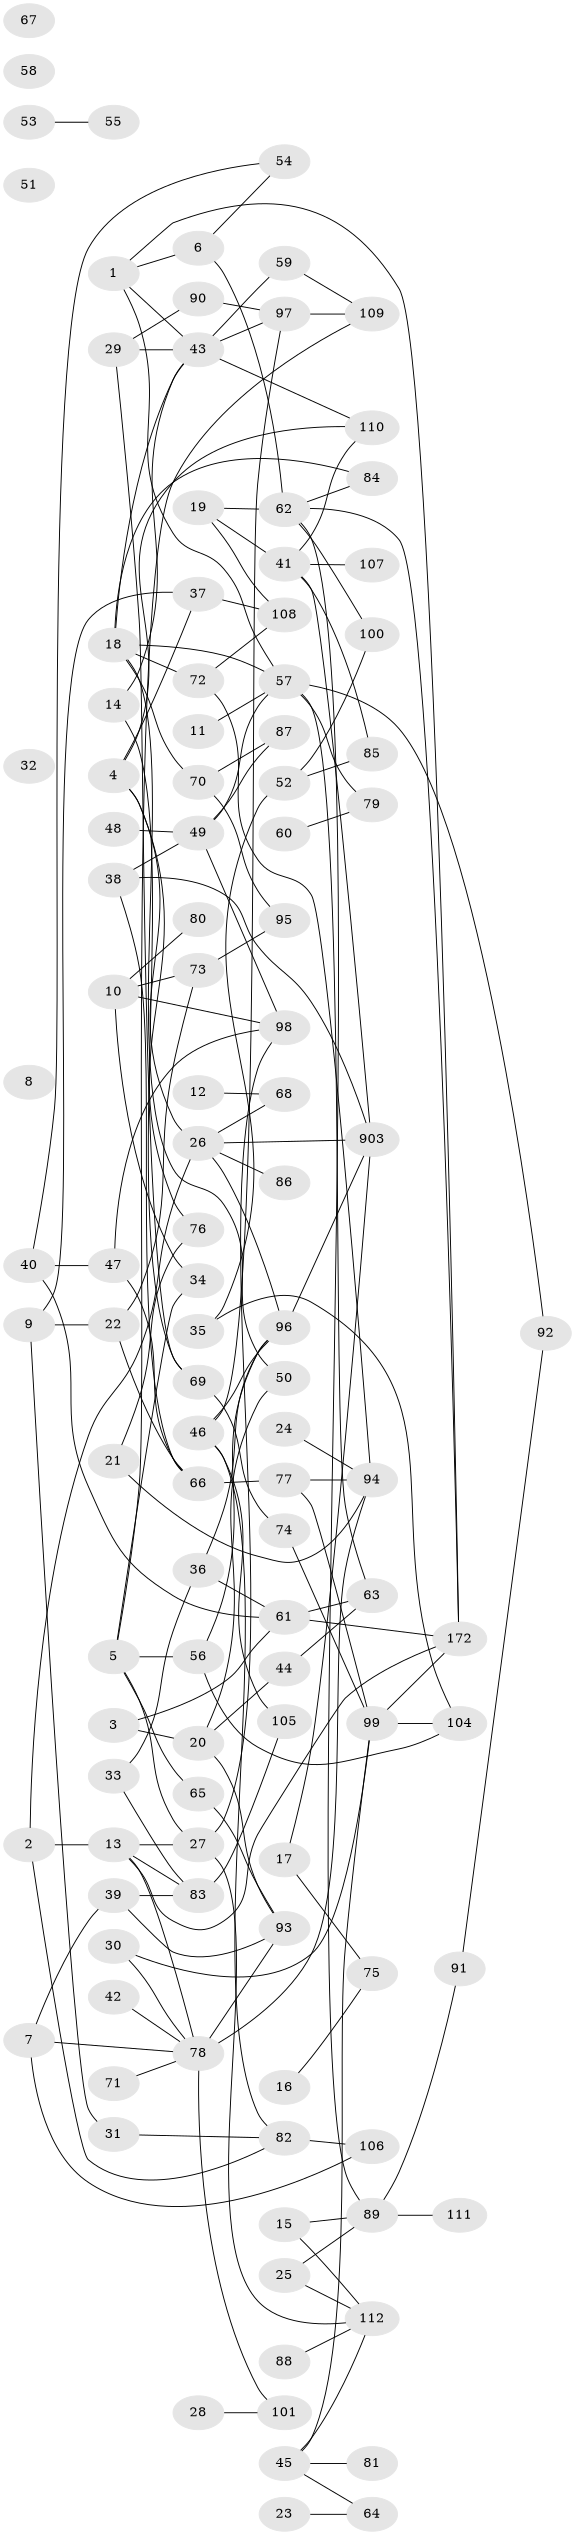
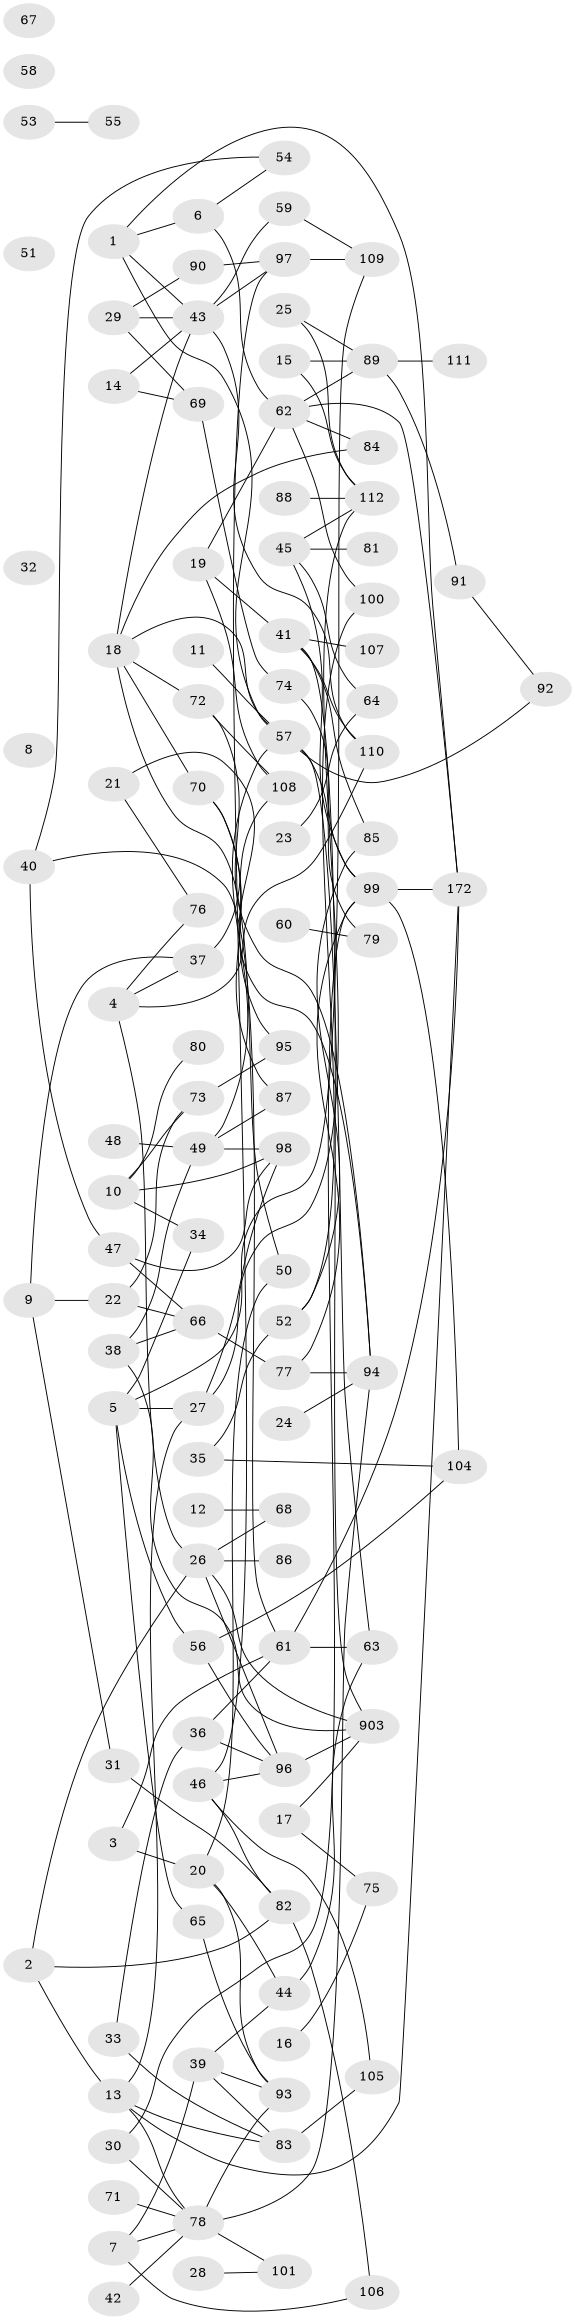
  graph {
    rankdir=LR
    node [color=gray90 style=filled]
    1
    6
    43
    57
    n5 [label=172]
    54
    62
    110
    59
    97
    63
    79
    92
    2
    13
    26
    82
    27
    78
    83
    68
    n22 [label=903]
    86
    96
    106
    3
    20
    61
    50
    44
    93
    4
    37
    76
    108
    5
    34
    56
    65
    109
    98
    112
    104
    89
    84
    100
    7
    39
    94
    101
    8
    9
    22
    31
    73
    66
    10
    80
    95
    11
    12
    105
    14
    69
    74
    15
    91
    111
    16
    75
    17
    18
    70
    72
    87
    19
    41
    85
    107
    21
    77
    23
    64
    24
    25
    28
    29
    90
    30
    99
    32
    33
    36
    35
    52
    38
    49
    40
    47
    42
    45
    81
    46
    48
    51
    53
    55
    58
    60
    67
    71
    88
    1 -- 6
    1 -- 43
    1 -- 57
    1 -- n5
    6 -- 54
    6 -- 62
    43 -- 110
    43 -- 59
    43 -- 97
    57 -- 63
    57 -- 79
    57 -- 92
    62 -- n5
    62 -- 89
    62 -- 84
    62 -- 100
    59 -- 109
    97 -- 109
    2 -- 13
    2 -- 26
    2 -- 82
    13 -- n5
    13 -- 27
    13 -- 78
    13 -- 83
    26 -- 68
    26 -- n22
    26 -- 86
    26 -- 96
    82 -- 106
    27 -- 98
    27 -- 112
    78 -- 93
    78 -- 94
    78 -- 101
    83 -- 105
    96 -- n22
    3 -- 20
    3 -- 61
    20 -- 50
    20 -- 44
    20 -- 93
    61 -- n5
    61 -- 63
    44 -- 63
    4 -- 110
    4 -- 26
    4 -- 37
    4 -- 76
    37 -- 108
    5 -- 27
    5 -- 34
    5 -- 56
    5 -- 65
    5 -- 109
    56 -- 96
    56 -- 104
    65 -- 93
    89 -- 91
    89 -- 111
    7 -- 78
    7 -- 106
    7 -- 39
    39 -- 83
+   39 -- 44
    39 -- 93
    9 -- 37
    9 -- 22
    9 -- 31
    22 -- 73
    22 -- 66
    31 -- 82
    73 -- 95
    66 -- 77
    10 -- 34
    10 -- 98
    10 -- 73
    10 -- 80
    11 -- 57
    12 -- 68
    14 -- 43
    14 -- 69
    69 -- 74
    74 -- 99
    15 -- 112
    15 -- 89
    91 -- 92
    16 -- 75
    17 -- n22
    17 -- 75
    18 -- 43
    18 -- 57
    18 -- 50
    18 -- 84
    18 -- 70
    18 -- 72
    70 -- 95
    70 -- 87
    72 -- 108
    72 -- 94
    19 -- 62
    19 -- 108
    19 -- 41
    41 -- 110
    41 -- n22
    41 -- 85
    41 -- 107
    21 -- 76
    21 -- 94
    77 -- 94
    77 -- 99
    23 -- 64
    24 -- 94
    25 -- 112
    25 -- 89
    28 -- 101
    29 -- 43
    29 -- 69
    29 -- 90
    90 -- 97
    30 -- 78
    30 -- 99
    99 -- n5
    99 -- 104
    33 -- 83
    33 -- 36
    36 -- 96
    36 -- 61
    35 -- 104
    35 -- 52
    52 -- 100
    52 -- 85
    38 -- n22
    38 -- 66
    38 -- 49
    49 -- 57
    49 -- 98
    49 -- 87
    40 -- 54
    40 -- 61
    40 -- 47
    47 -- 98
    47 -- 66
    42 -- 78
    45 -- 112
    45 -- 64
    45 -- 99
    45 -- 81
    46 -- 97
    46 -- 82
    46 -- 96
    46 -- 105
    48 -- 49
    53 -- 55
    60 -- 79
    71 -- 78
    88 -- 112
  }
